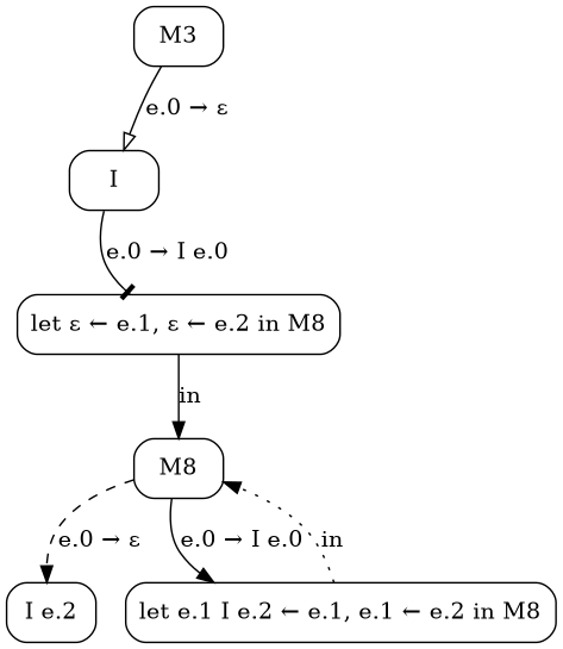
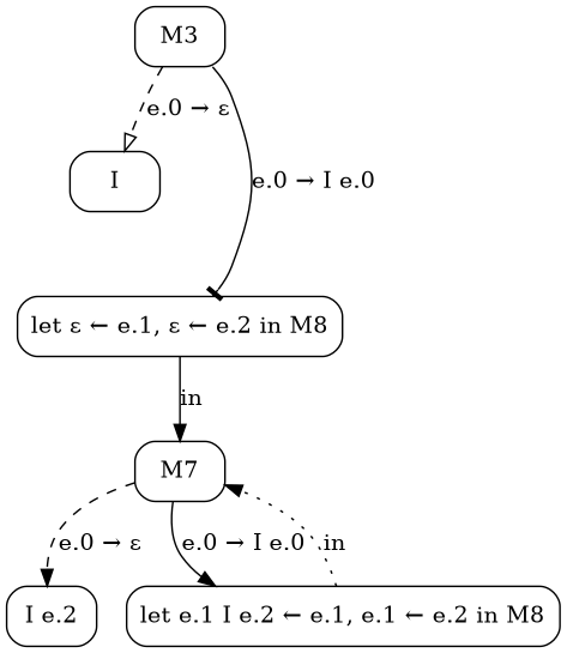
  digraph {
    node [shape=box style=rounded]
    edge [arrowhead=normal style=solid]
    n1 [label=I]
    n2 [label=M3]
    n3 [label="let ε ← e.1, ε ← e.2 in M8"]
-   M8
+   M8 [label=M7]
    n5 [label="I e.2"]
    n6 [label="let e.1 I e.2 ← e.1, e.1 ← e.2 in M8"]
-   n2 -> n1 [arrowhead=onormal label="e.0 → ε"]
-   n1 -> n3 [arrowhead=tee label="e.0 → I e.0"]
+   n2 -> n1 [arrowhead=onormal label="e.0 → ε" style=dashed]
+   n2 -> n3 [arrowhead=tee label="e.0 → I e.0"]
    n3 -> M8 [label=in]
    M8 -> n5 [label="e.0 → ε" style=dashed]
    M8 -> n6 [label="e.0 → I e.0"]
    n6 -> M8 [label=in style=dotted]
  }
